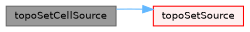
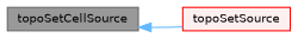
  digraph {
    rankdir=LR
    node [fontname=Helvetica fontsize=10 shape=box style=filled]
    n1 [color=gray40 fillcolor=grey60 fontcolor=black height=0.2 label=topoSetCellSource width=0.4]
    n2 [color=red fillcolor="#FFF0F0" height=0.2 label=topoSetSource width=0.4]
-   n2 -> n1 [color=steelblue1 dir=back fontname=Helvetica fontsize=10 labelfontname=Helvetica labelfontsize=10 style=solid]
+   n1 -> n2 [color=steelblue1 dir=back fontname=Helvetica fontsize=10 labelfontname=Helvetica labelfontsize=10 style=solid]
  }
